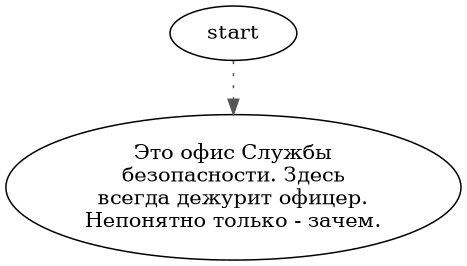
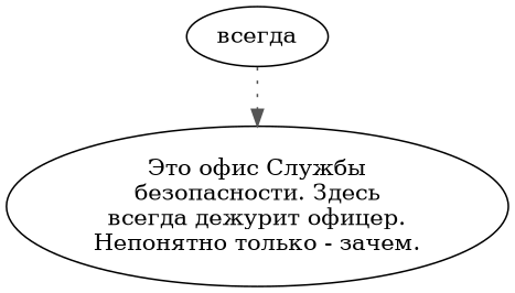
  digraph {
    node [color="#000000" fillcolor="#FFFFFF" style=filled]
-   start
+   start [label="всегда"]
    n2 [label="Это офис Службы\nбезопасности. Здесь\nвсегда дежурит офицер.\nНепонятно только - зачем."]
    start -> n2 [color="#555555" style=dotted]
  }
